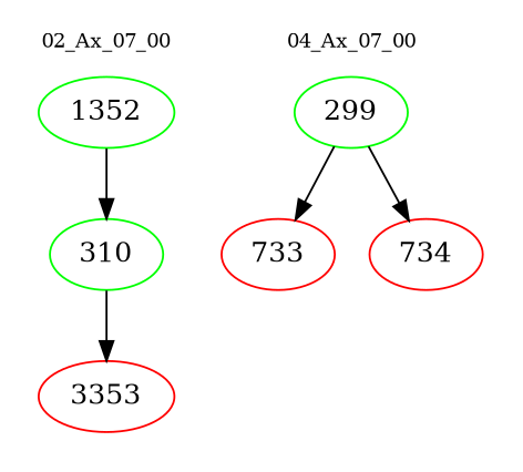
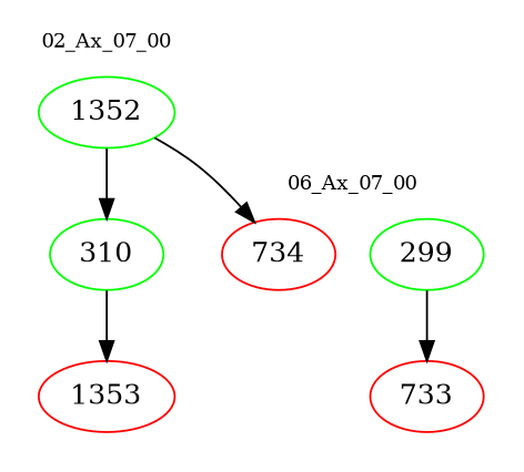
  digraph {
    node [color=green]
    edge [color=black]
    n1 [label=310]
    n2 [label=1352]
-   n3 [color=red label=3353]
+   n3 [color=red label=1353]
    n4 [label=299]
    n5 [color=red label=733]
    n6 [color=red label=734]
    subgraph cluster_1 {
      color=white
      fontsize=10
      label="02_Ax_07_00"
      n1
      n2
      n3
    }
    subgraph cluster_2 {
      color=white
      fontsize=10
-     label="04_Ax_07_00"
+     label="06_Ax_07_00"
      n4
      n5
      n6
    }
    n1 -> n3
    n2 -> n1
    n4 -> n5
-   n4 -> n6
+   n2 -> n6
  }
